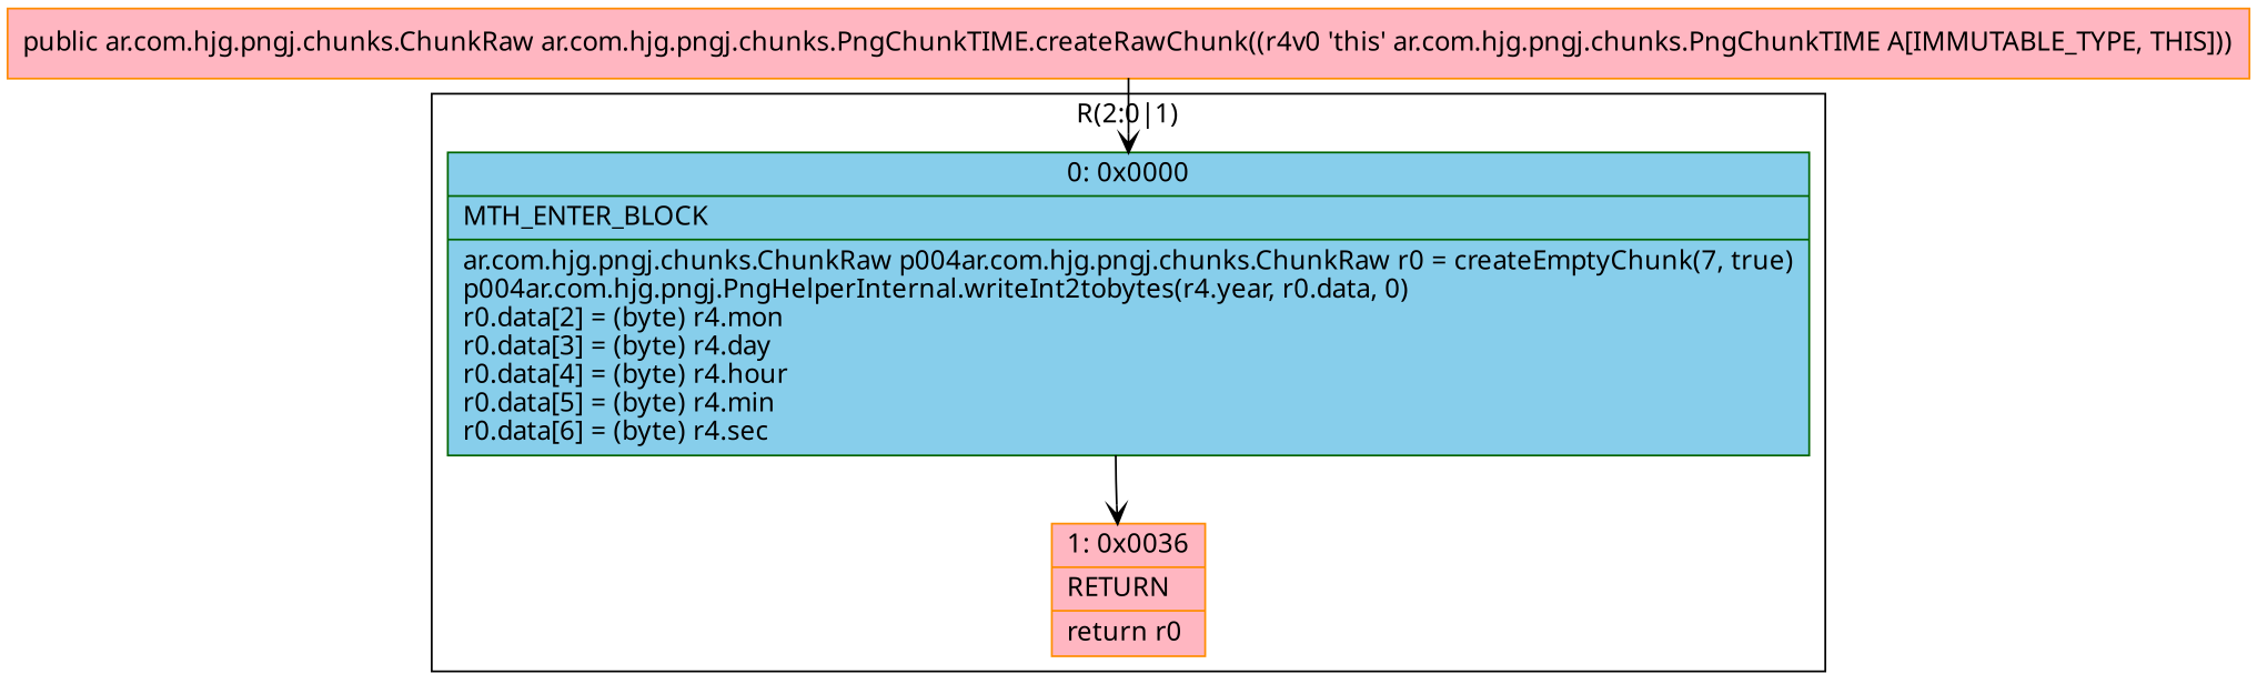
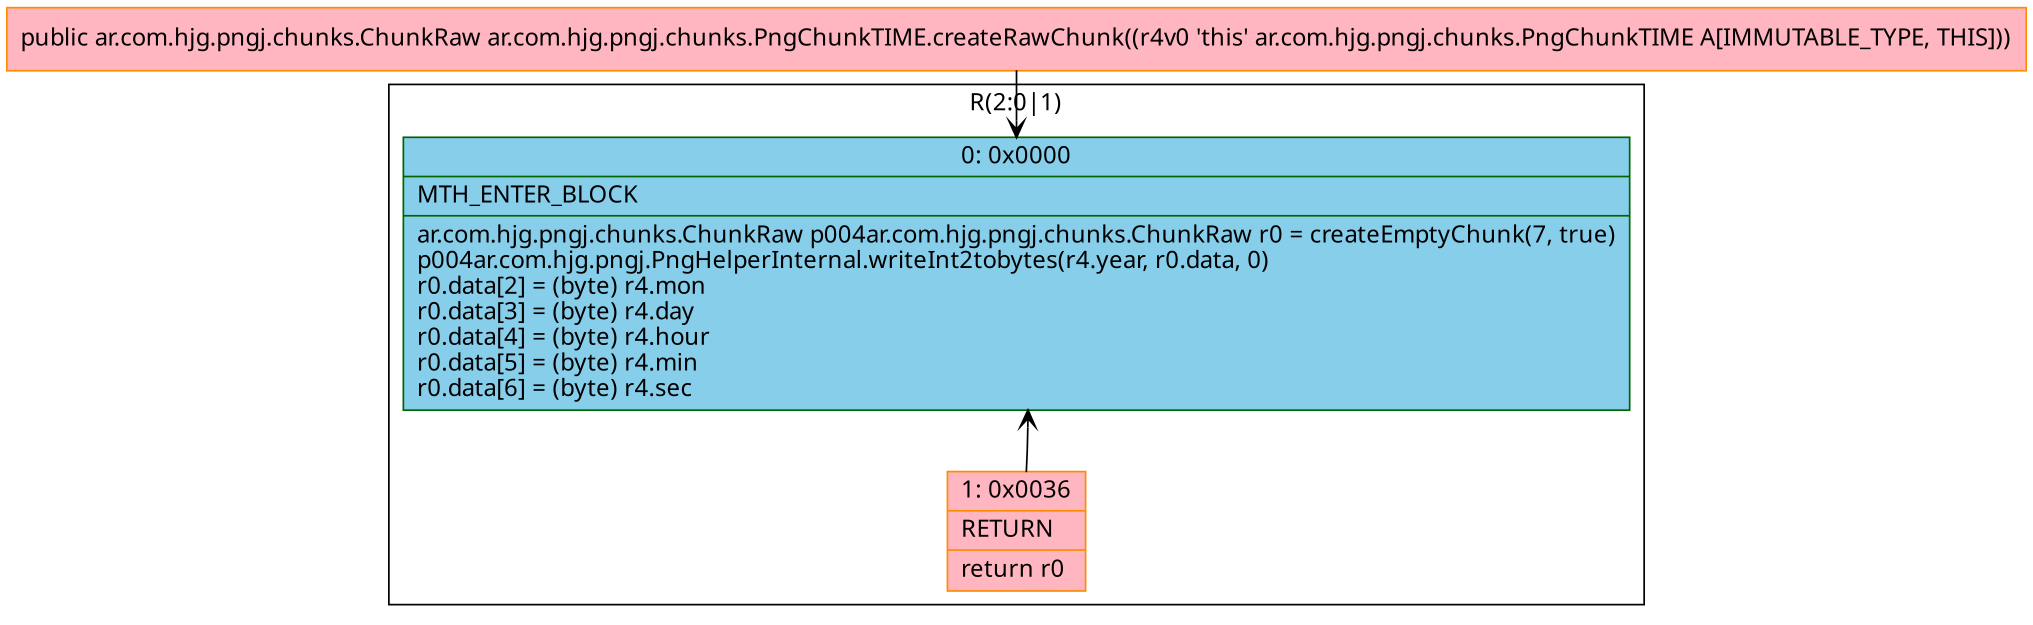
  digraph {
    fontname="Noto Sans"
    node [color=darkorange shape=record style=filled fillcolor=lightpink fontname="Noto Sans"]
    edge [arrowhead=vee fontname="Noto Sans"]
    n1 [color=darkgreen label="{0\:\ 0x0000|MTH_ENTER_BLOCK\l|ar.com.hjg.pngj.chunks.ChunkRaw p004ar.com.hjg.pngj.chunks.ChunkRaw r0 = createEmptyChunk(7, true)\lp004ar.com.hjg.pngj.PngHelperInternal.writeInt2tobytes(r4.year, r0.data, 0)\lr0.data[2] = (byte) r4.mon\lr0.data[3] = (byte) r4.day\lr0.data[4] = (byte) r4.hour\lr0.data[5] = (byte) r4.min\lr0.data[6] = (byte) r4.sec\l}" fillcolor=skyblue]
    n2 [label="{1\:\ 0x0036|RETURN\l|return r0\l}"]
    n3 [label="{public ar.com.hjg.pngj.chunks.ChunkRaw ar.com.hjg.pngj.chunks.PngChunkTIME.createRawChunk((r4v0 'this' ar.com.hjg.pngj.chunks.PngChunkTIME A[IMMUTABLE_TYPE, THIS])) }"]
    subgraph cluster_1 {
      label="R(2:0|1)"
      n1
      n2
    }
-   n1 -> n2
+   n2 -> n1
    n3 -> n1
  }
